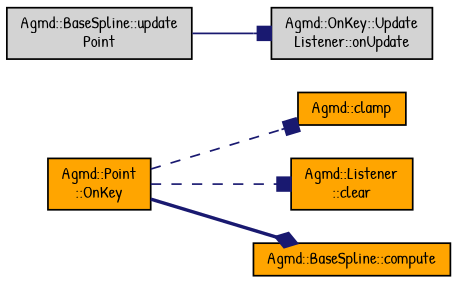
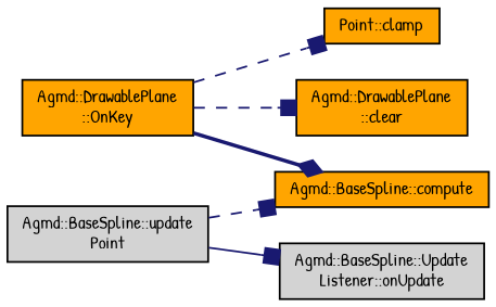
  digraph {
    fontname="Patrick Hand"
    rankdir=LR
    node [color=black fillcolor=orange fontname="Patrick Hand" fontsize=10 shape=record style=filled]
    edge [arrowhead=box color=midnightblue fontname="Patrick Hand" fontsize=10 labelfontname=Helvetica labelfontsize=10 style=dashed]
-   n1 [fontcolor=black height=0.2 label="Agmd::Point\l::OnKey" width=0.4]
-   n2 [height=0.2 label="Agmd::clamp" width=0.4]
-   n3 [height=0.2 label="Agmd::Listener\l::clear" width=0.4]
+   n1 [fontcolor=black height=0.2 label="Agmd::DrawablePlane\l::OnKey" width=0.4]
+   n2 [height=0.2 label="Point::clamp" width=0.4]
+   n3 [height=0.2 label="Agmd::DrawablePlane\l::clear" width=0.4]
    n4 [height=0.2 label="Agmd::BaseSpline::compute" width=0.4]
    n5 [fillcolor=lightgrey height=0.2 label="Agmd::BaseSpline::update\lPoint" width=0.4]
-   n6 [fillcolor=lightgrey height=0.2 label="Agmd::OnKey::Update\lListener::onUpdate" width=0.4]
+   n6 [fillcolor=lightgrey height=0.2 label="Agmd::BaseSpline::Update\lListener::onUpdate" width=0.4]
    n1 -> n2
    n1 -> n3
    n1 -> n4 [arrowhead=diamond style=bold]
+   n5 -> n4
    n5 -> n6 [style=solid]
  }
